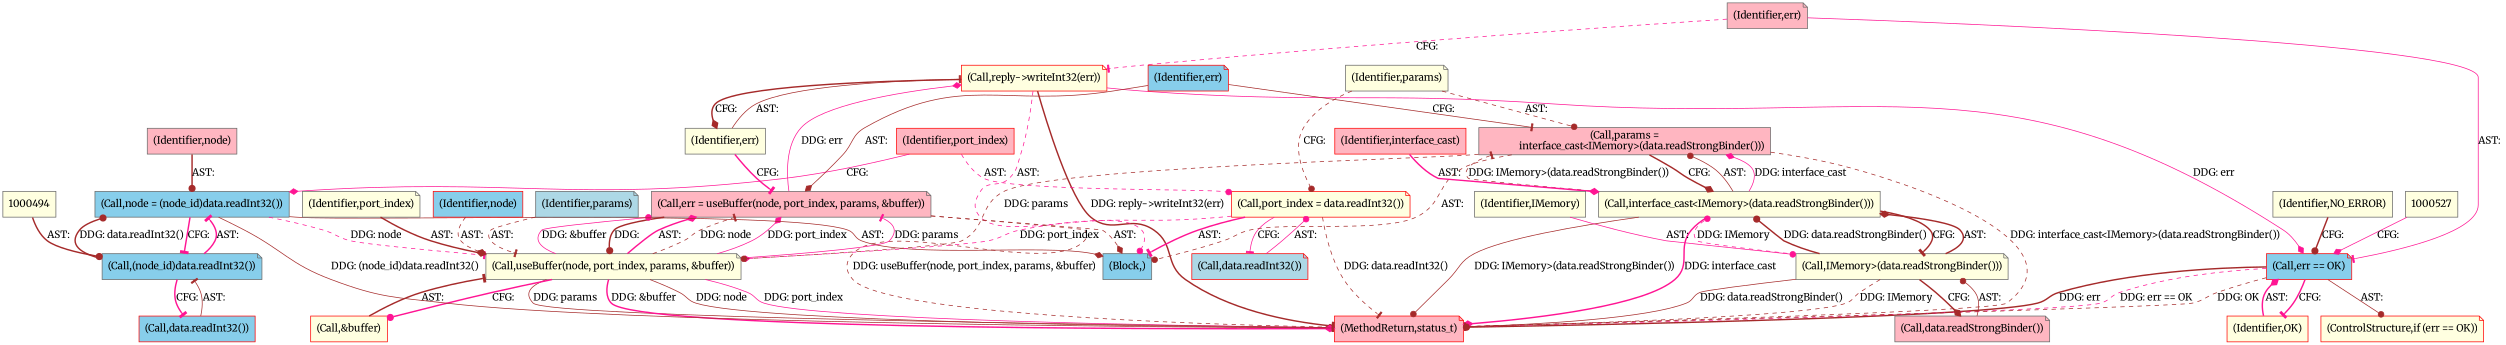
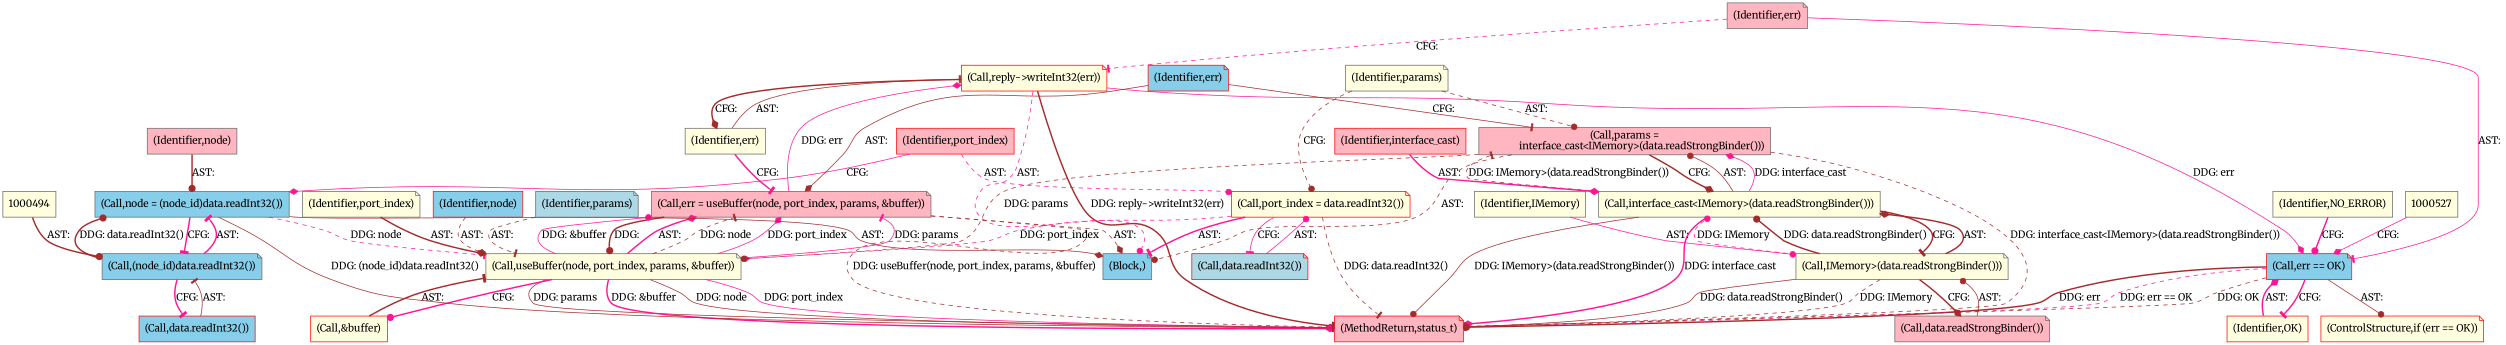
  digraph {
    fontname=Merriweather
    node [color=gray40 fillcolor=lightyellow fontname=Merriweather shape=note style=filled]
    edge [arrowhead=tee color=brown fontname=Merriweather style=bold]
    n1 [color=red label="(Call,reply->writeInt32(err))"]
    n2 [color=red fillcolor=skyblue label="(Call,err == OK)"]
    n3 [color=red fillcolor=lightpink label="(MethodReturn,status_t)"]
    n4 [label="(Identifier,err)" shape=box]
    n5 [fillcolor=skyblue label="(Block,)"]
    n6 [color=red label="(Identifier,OK)" shape=box]
    n7 [color=red label="(ControlStructure,if (err == OK))"]
    n8 [fillcolor=lightpink label="(Call,err = useBuffer(node, port_index, params, &buffer))"]
    n9 [label="(Call,useBuffer(node, port_index, params, &buffer))"]
    n10 [color=red label="(Call,&buffer)" shape=box]
    n11 [fillcolor=skyblue label="(Call,node = (node_id)data.readInt32())" shape=box]
    n12 [fillcolor=skyblue label="(Call,(node_id)data.readInt32())"]
    n13 [color=red fillcolor=skyblue label="(Call,data.readInt32())" shape=box]
    n14 [color=red label="(Call,port_index = data.readInt32())"]
    n15 [color=red fillcolor=lightblue label="(Call,data.readInt32())"]
    n16 [fillcolor=lightpink label="(Call,params =\n                interface_cast<IMemory>(data.readStrongBinder()))" shape=box]
    n17 [label="(Call,interface_cast<IMemory>(data.readStrongBinder()))" shape=box]
    n18 [label="(Call,IMemory>(data.readStrongBinder()))"]
    n19 [fillcolor=lightpink label="(Call,data.readStrongBinder())"]
    n20 [color=red fillcolor=lightpink label="(Identifier,port_index)" shape=box]
    n21 [color=red fillcolor=skyblue label="(Identifier,node)" shape=box]
    n22 [fillcolor=lightpink label="(Identifier,err)"]
    n23 [fillcolor=lightpink label="(Identifier,node)" shape=box]
    n24 [fillcolor=lightblue label="(Identifier,params)"]
    n25 [label="(Identifier,NO_ERROR)" shape=box]
    n26 [label="(Identifier,port_index)"]
    n27 [color=red fillcolor=lightpink label="(Identifier,interface_cast)" shape=box]
    n28 [label="(Identifier,params)"]
    n29 [color=red fillcolor=skyblue label="(Identifier,err)"]
    n30 [label="(Identifier,IMemory)" shape=box]
    1000494 [shape=box]
    1000527 [shape=box]
    n1 -> n2 [arrowhead=diamond color=deeppink label="DDG: err" style=solid]
    n1 -> n3 [label="DDG: reply->writeInt32(err)"]
    n1 -> n4 [arrowhead=diamond label="CFG: "]
    n1 -> n5 [arrowhead=dot color=deeppink label="AST: " style=dashed]
    n2 -> n3 [arrowhead=dot label="DDG: err"]
    n2 -> n3 [color=deeppink label="DDG: err == OK" style=dashed]
    n2 -> n3 [label="DDG: OK" style=dashed]
    n2 -> n6 [color=deeppink label="CFG: "]
    n2 -> n7 [arrowhead=dot label="AST: " style=solid]
    n4 -> n1 [label="AST: " style=solid]
    n4 -> n8 [color=deeppink label="CFG: "]
    n6 -> n2 [arrowhead=diamond color=deeppink label="AST: "]
    n8 -> n1 [arrowhead=diamond color=deeppink label="DDG: err" style=solid]
    n8 -> n3 [arrowhead=diamond label="DDG: useBuffer(node, port_index, params, &buffer)" style=dashed]
    n8 -> n5 [arrowhead=diamond label="AST: " style=dashed]
    n8 -> n9 [arrowhead=dot label="DDG: "]
    n9 -> n3 [label="DDG: node" style=solid]
    n9 -> n3 [arrowhead=diamond color=deeppink label="DDG: port_index" style=solid]
    n9 -> n3 [arrowhead=diamond label="DDG: params" style=solid]
    n9 -> n3 [arrowhead=diamond color=deeppink label="DDG: &buffer"]
    n9 -> n8 [arrowhead=diamond color=deeppink label="AST: "]
    n9 -> n8 [label="DDG: node" style=dashed]
    n9 -> n8 [arrowhead=diamond color=deeppink label="DDG: port_index" style=solid]
    n9 -> n8 [color=deeppink label="DDG: params" style=solid]
    n9 -> n8 [arrowhead=dot color=deeppink label="DDG: &buffer" style=solid]
    n9 -> n10 [arrowhead=dot color=deeppink label="CFG: "]
    n10 -> n9 [label="AST: "]
    n11 -> n3 [label="DDG: (node_id)data.readInt32()" style=solid]
    n11 -> n5 [arrowhead=diamond label="AST: " style=solid]
    n11 -> n9 [color=deeppink label="DDG: node" style=dashed]
    n11 -> n12 [color=deeppink label="CFG: "]
    n12 -> n11 [color=deeppink label="AST: "]
    n12 -> n11 [arrowhead=dot label="DDG: data.readInt32()"]
    n12 -> n13 [color=deeppink label="CFG: "]
    n13 -> n12 [label="AST: " style=solid]
    n14 -> n3 [label="DDG: data.readInt32()" style=dashed]
    n14 -> n5 [color=deeppink label="AST: "]
    n14 -> n9 [arrowhead=diamond color=deeppink label="DDG: port_index" style=dashed]
    n14 -> n15 [color=deeppink label="CFG: " style=solid]
    n15 -> n14 [arrowhead=dot color=deeppink label="AST: " style=solid]
    n16 -> n3 [label="DDG: interface_cast<IMemory>(data.readStrongBinder())" style=dashed]
    n16 -> n5 [arrowhead=dot label="AST: " style=dashed]
    n16 -> n9 [arrowhead=dot label="DDG: params" style=dashed]
    n16 -> n17 [arrowhead=diamond label="CFG: "]
    n17 -> n3 [arrowhead=dot label="DDG: IMemory>(data.readStrongBinder())" style=solid]
    n17 -> n3 [arrowhead=diamond color=deeppink label="DDG: interface_cast"]
    n17 -> n16 [arrowhead=dot label="AST: " style=solid]
    n17 -> n16 [arrowhead=diamond color=deeppink label="DDG: interface_cast" style=solid]
    n17 -> n16 [label="DDG: IMemory>(data.readStrongBinder())" style=dashed]
    n17 -> n18 [label="CFG: "]
    n18 -> n3 [label="DDG: IMemory" style=dashed]
    n18 -> n3 [arrowhead=dot label="DDG: data.readStrongBinder()" style=solid]
    n18 -> n17 [arrowhead=diamond label="AST: "]
    n18 -> n17 [arrowhead=dot color=deeppink label="DDG: IMemory" style=dashed]
    n18 -> n17 [arrowhead=dot label="DDG: data.readStrongBinder()"]
    n18 -> n19 [arrowhead=diamond label="CFG: "]
    n19 -> n18 [arrowhead=dot label="AST: " style=solid]
    n20 -> n11 [arrowhead=diamond color=deeppink label="CFG: " style=solid]
    n20 -> n14 [arrowhead=dot color=deeppink label="AST: " style=dashed]
    n21 -> n9 [arrowhead=diamond label="AST: " style=dashed]
    n22 -> n1 [color=deeppink label="CFG: " style=dashed]
    n22 -> n2 [color=deeppink label="AST: " style=solid]
    n23 -> n11 [arrowhead=dot label="AST: "]
    n24 -> n9 [label="AST: " style=dashed]
-   n25 -> n2 [arrowhead=dot label="CFG: "]
+   n25 -> n2 [arrowhead=dot color=deeppink label="CFG: "]
    n26 -> n9 [arrowhead=diamond label="AST: "]
    n27 -> n17 [arrowhead=diamond color=deeppink label="AST: "]
    n28 -> n14 [arrowhead=dot label="CFG: " style=dashed]
    n28 -> n16 [arrowhead=dot label="AST: " style=dashed]
    n29 -> n8 [arrowhead=diamond label="AST: " style=solid]
    n29 -> n16 [label="CFG: " style=solid]
    n30 -> n18 [arrowhead=dot color=deeppink label="AST: " style=solid]
    1000494 -> n12 [arrowhead=dot label="AST: "]
    1000527 -> n2 [arrowhead=diamond color=deeppink label="CFG: " style=solid]
  }
